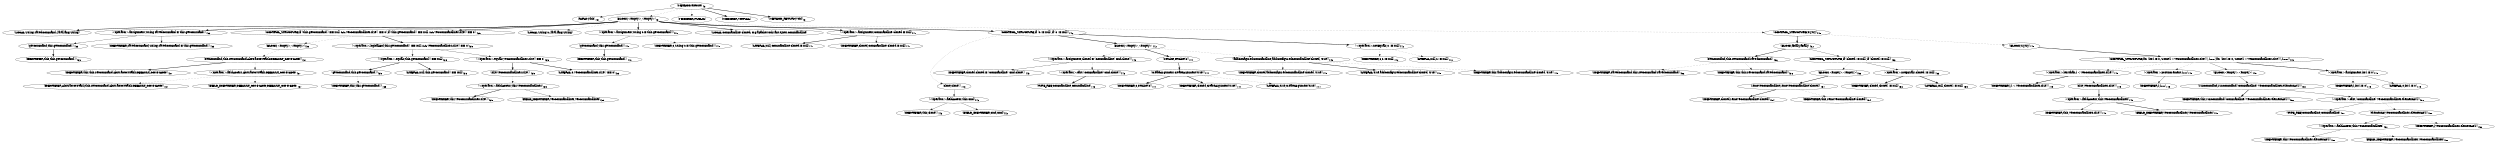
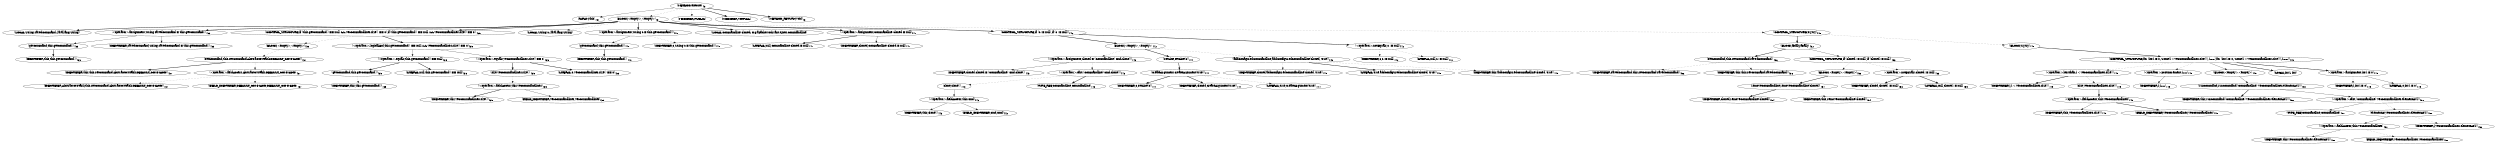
  digraph {
    edge [style=bold]
    n1 [label=<(METHOD,execute)<SUB>431</SUB>>]
    n2 [label=<(PARAM,this)<SUB>431</SUB>>]
    n3 [label=<(BLOCK,&lt;empty&gt;,&lt;empty&gt;)<SUB>431</SUB>>]
    n4 [label=<(MODIFIER,PUBLIC)>]
    n5 [label=<(MODIFIER,VIRTUAL)>]
    n6 [label=<(METHOD_RETURN,void)<SUB>431</SUB>>]
    n7 [label=<(LOCAL,String savedCommand: java.lang.String)>]
    n8 [label=<(&lt;operator&gt;.assignment,String savedCommand = this.getCommand())<SUB>433</SUB>>]
    n9 [label=<(CONTROL_STRUCTURE,if (this.getCommand() == null &amp;&amp; vecCommandlines.size() == 0),if (this.getCommand() == null &amp;&amp; vecCommandlines.size() == 0))<SUB>435</SUB>>]
    n10 [label=<(LOCAL,String c: java.lang.String)>]
    n11 [label=<(&lt;operator&gt;.assignment,String c = this.getCommand())<SUB>440</SUB>>]
    n12 [label=<(LOCAL,Commandline cloned: org.apache.tools.ant.types.Commandline)>]
    n13 [label=<(&lt;operator&gt;.assignment,Commandline cloned = null)<SUB>441</SUB>>]
    n14 [label=<(CONTROL_STRUCTURE,if (c != null),if (c != null))<SUB>442</SUB>>]
    n15 [label=<(CONTROL_STRUCTURE,try,try)<SUB>448</SUB>>]
    n16 [label=<(IDENTIFIER,savedCommand,String savedCommand = this.getCommand())<SUB>433</SUB>>]
    n17 [label=<(getCommand,this.getCommand())<SUB>433</SUB>>]
    n18 [label=<(&lt;operator&gt;.logicalAnd,this.getCommand() == null &amp;&amp; vecCommandlines.size() == 0)<SUB>435</SUB>>]
    n19 [label=<(BLOCK,&lt;empty&gt;,&lt;empty&gt;)<SUB>435</SUB>>]
    n20 [label=<(IDENTIFIER,c,String c = this.getCommand())<SUB>440</SUB>>]
    n21 [label=<(getCommand,this.getCommand())<SUB>440</SUB>>]
    n22 [label=<(IDENTIFIER,cloned,Commandline cloned = null)<SUB>441</SUB>>]
    n23 [label=<(LITERAL,null,Commandline cloned = null)<SUB>441</SUB>>]
    n24 [label=<(&lt;operator&gt;.notEquals,c != null)<SUB>442</SUB>>]
    n25 [label=<(BLOCK,&lt;empty&gt;,&lt;empty&gt;)<SUB>442</SUB>>]
    n26 [label=<(BLOCK,try,try)<SUB>448</SUB>>]
    n27 [label=<(BLOCK,finally,finally)<SUB>452</SUB>>]
    n28 [label=<(IDENTIFIER,this,this.getCommand())<SUB>433</SUB>>]
    n29 [label=<(&lt;operator&gt;.equals,this.getCommand() == null)<SUB>435</SUB>>]
    n30 [label=<(&lt;operator&gt;.equals,vecCommandlines.size() == 0)<SUB>435</SUB>>]
    n31 [label=<(setCommand,this.setCommand(AbstractCvsTask.DEFAULT_COMMAND))<SUB>437</SUB>>]
    n32 [label=<(getCommand,this.getCommand())<SUB>435</SUB>>]
    n33 [label=<(LITERAL,null,this.getCommand() == null)<SUB>435</SUB>>]
    n34 [label=<(size,vecCommandlines.size())<SUB>435</SUB>>]
    n35 [label=<(LITERAL,0,vecCommandlines.size() == 0)<SUB>435</SUB>>]
    n36 [label=<(IDENTIFIER,this,this.getCommand())<SUB>435</SUB>>]
    n37 [label=<(&lt;operator&gt;.fieldAccess,this.vecCommandlines)<SUB>435</SUB>>]
    n38 [label=<(IDENTIFIER,this,vecCommandlines.size())<SUB>435</SUB>>]
    n39 [label=<(FIELD_IDENTIFIER,vecCommandlines,vecCommandlines)<SUB>435</SUB>>]
    n40 [label=<(IDENTIFIER,this,this.setCommand(AbstractCvsTask.DEFAULT_COMMAND))<SUB>437</SUB>>]
    n41 [label=<(&lt;operator&gt;.fieldAccess,AbstractCvsTask.DEFAULT_COMMAND)<SUB>437</SUB>>]
    n42 [label=<(IDENTIFIER,AbstractCvsTask,this.setCommand(AbstractCvsTask.DEFAULT_COMMAND))<SUB>437</SUB>>]
    n43 [label=<(FIELD_IDENTIFIER,DEFAULT_COMMAND,DEFAULT_COMMAND)<SUB>437</SUB>>]
    n44 [label=<(IDENTIFIER,this,this.getCommand())<SUB>440</SUB>>]
    n45 [label=<(IDENTIFIER,c,c != null)<SUB>442</SUB>>]
    n46 [label=<(LITERAL,null,c != null)<SUB>442</SUB>>]
    n47 [label=<(&lt;operator&gt;.assignment,cloned = (Commandline) cmd.clone())<SUB>443</SUB>>]
    n48 [label=<(setLine,setLine(c))<SUB>444</SUB>>]
    n49 [label=<(addConfiguredCommandline,addConfiguredCommandline(cloned, true))<SUB>445</SUB>>]
    n50 [label=<(IDENTIFIER,cloned,cloned = (Commandline) cmd.clone())<SUB>443</SUB>>]
    n51 [label=<(&lt;operator&gt;.cast,(Commandline) cmd.clone())<SUB>443</SUB>>]
    n52 [label=<(createArgument,createArgument(true))<SUB>444</SUB>>]
    n53 [label=<(IDENTIFIER,this,addConfiguredCommandline(cloned, true))<SUB>445</SUB>>]
    n54 [label=<(IDENTIFIER,cloned,addConfiguredCommandline(cloned, true))<SUB>445</SUB>>]
    n55 [label=<(LITERAL,true,addConfiguredCommandline(cloned, true))<SUB>445</SUB>>]
    n56 [label=<(TYPE_REF,Commandline,Commandline)<SUB>443</SUB>>]
    n57 [label=<(clone,clone())<SUB>443</SUB>>]
    n58 [label=<(&lt;operator&gt;.fieldAccess,this.cmd)<SUB>443</SUB>>]
    n59 [label=<(IDENTIFIER,this,clone())<SUB>443</SUB>>]
    n60 [label=<(FIELD_IDENTIFIER,cmd,cmd)<SUB>443</SUB>>]
    n61 [label=<(IDENTIFIER,c,setLine(c))<SUB>444</SUB>>]
    n62 [label=<(IDENTIFIER,cloned,createArgument(true))<SUB>444</SUB>>]
    n63 [label=<(LITERAL,true,createArgument(true))<SUB>444</SUB>>]
    n64 [label=<(CONTROL_STRUCTURE,for (int i = 0; Some(i &lt; vecCommandlines.size()); i++),for (int i = 0; Some(i &lt; vecCommandlines.size()); i++))<SUB>449</SUB>>]
    n65 [label=<(CONTROL_STRUCTURE,if (cloned != null),if (cloned != null))<SUB>453</SUB>>]
    n66 [label=<(setCommand,this.setCommand(savedCommand))<SUB>456</SUB>>]
+   n67 [label=<(LOCAL,int i: int)>]
    n68 [label=<(&lt;operator&gt;.assignment,int i = 0)<SUB>449</SUB>>]
    n69 [label=<(&lt;operator&gt;.lessThan,i &lt; vecCommandlines.size())<SUB>449</SUB>>]
    n70 [label=<(&lt;operator&gt;.postIncrement,i++)<SUB>449</SUB>>]
    n71 [label=<(BLOCK,&lt;empty&gt;,&lt;empty&gt;)<SUB>449</SUB>>]
    n72 [label=<(IDENTIFIER,i,int i = 0)<SUB>449</SUB>>]
    n73 [label=<(LITERAL,0,int i = 0)<SUB>449</SUB>>]
    n74 [label=<(IDENTIFIER,i,i &lt; vecCommandlines.size())<SUB>449</SUB>>]
    n75 [label=<(size,vecCommandlines.size())<SUB>449</SUB>>]
    n76 [label=<(IDENTIFIER,i,i++)<SUB>449</SUB>>]
    n77 [label=<(runCommand,runCommand((Commandline) vecCommandlines.elementAt(i)))<SUB>450</SUB>>]
    n78 [label=<(&lt;operator&gt;.fieldAccess,this.vecCommandlines)<SUB>449</SUB>>]
    n79 [label=<(IDENTIFIER,this,vecCommandlines.size())<SUB>449</SUB>>]
    n80 [label=<(FIELD_IDENTIFIER,vecCommandlines,vecCommandlines)<SUB>449</SUB>>]
    n81 [label=<(IDENTIFIER,this,runCommand((Commandline) vecCommandlines.elementAt(i)))<SUB>450</SUB>>]
    n82 [label=<(&lt;operator&gt;.cast,(Commandline) vecCommandlines.elementAt(i))<SUB>450</SUB>>]
    n83 [label=<(TYPE_REF,Commandline,Commandline)<SUB>450</SUB>>]
    n84 [label=<(elementAt,vecCommandlines.elementAt(i))<SUB>450</SUB>>]
    n85 [label=<(&lt;operator&gt;.fieldAccess,this.vecCommandlines)<SUB>450</SUB>>]
    n86 [label=<(IDENTIFIER,i,vecCommandlines.elementAt(i))<SUB>450</SUB>>]
    n87 [label=<(IDENTIFIER,this,vecCommandlines.elementAt(i))<SUB>450</SUB>>]
    n88 [label=<(FIELD_IDENTIFIER,vecCommandlines,vecCommandlines)<SUB>450</SUB>>]
    n89 [label=<(&lt;operator&gt;.notEquals,cloned != null)<SUB>453</SUB>>]
    n90 [label=<(BLOCK,&lt;empty&gt;,&lt;empty&gt;)<SUB>453</SUB>>]
    n91 [label=<(IDENTIFIER,this,this.setCommand(savedCommand))<SUB>456</SUB>>]
    n92 [label=<(IDENTIFIER,savedCommand,this.setCommand(savedCommand))<SUB>456</SUB>>]
    n93 [label=<(IDENTIFIER,cloned,cloned != null)<SUB>453</SUB>>]
    n94 [label=<(LITERAL,null,cloned != null)<SUB>459</SUB>>]
    n95 [label=<(removeCommandline,removeCommandline(cloned))<SUB>454</SUB>>]
    n96 [label=<(IDENTIFIER,this,removeCommandline(cloned))<SUB>454</SUB>>]
    n97 [label=<(IDENTIFIER,cloned,removeCommandline(cloned))<SUB>454</SUB>>]
    n1 -> n2 [style=solid]
    n1 -> n3 [style=dotted]
    n1 -> n4 [style=dotted]
    n1 -> n5
    n1 -> n6
    n3 -> n7
    n3 -> n8
    n3 -> n9
    n3 -> n10 [style=dotted]
    n3 -> n11
    n3 -> n12
    n3 -> n13
    n3 -> n14
    n3 -> n15 [style=dotted]
    n8 -> n16 [style=solid]
    n8 -> n17 [style=solid]
    n9 -> n18
    n9 -> n19 [style=dotted]
    n11 -> n20 [style=dotted]
    n11 -> n21 [style=solid]
    n13 -> n22 [style=solid]
    n13 -> n23
    n14 -> n24
    n14 -> n25
    n15 -> n26 [style=dotted]
    n15 -> n27
    n17 -> n28
    n18 -> n29 [style=solid]
    n18 -> n30 [style=solid]
    n19 -> n31 [style=dotted]
    n21 -> n44
    n24 -> n45 [style=dotted]
    n24 -> n46 [style=dotted]
    n25 -> n47 [style=dotted]
    n25 -> n48
    n25 -> n49 [style=dotted]
    n26 -> n64
    n27 -> n65 [style=solid]
    n27 -> n66
    n29 -> n32
    n29 -> n33
    n30 -> n34
    n30 -> n35
    n31 -> n40
    n31 -> n41 [style=dotted]
    n32 -> n36 [style=dotted]
    n34 -> n37 [style=dotted]
    n37 -> n38
    n37 -> n39 [style=solid]
    n41 -> n42 [style=dotted]
    n41 -> n43 [style=dotted]
    n47 -> n50 [style=solid]
    n47 -> n51 [style=dotted]
    n48 -> n52
    n49 -> n53 [style=dotted]
    n49 -> n54 [style=dotted]
    n49 -> n55
    n51 -> n56
-   n14 -> n57 [style=dotted]
+   n51 -> n57 [style=dotted]
    n52 -> n61
    n52 -> n62
    n52 -> n63 [style=dotted]
    n57 -> n58 [style=solid]
    n58 -> n59 [style=solid]
    n58 -> n60 [style=solid]
+   n64 -> n67
    n64 -> n68
    n64 -> n69 [style=dotted]
    n64 -> n70 [style=dotted]
    n64 -> n71 [style=solid]
-   n65 -> n89 [style=solid]
+   n65 -> n89 [style=dotted]
    n65 -> n90 [style=dotted]
    n66 -> n91 [style=dotted]
    n66 -> n92 [style=dotted]
    n68 -> n72 [style=dotted]
    n68 -> n73 [style=solid]
    n69 -> n74
    n69 -> n75 [style=dotted]
    n70 -> n76 [style=solid]
    n71 -> n77 [style=solid]
    n75 -> n78
    n77 -> n81
    n77 -> n82 [style=solid]
    n78 -> n79 [style=solid]
    n78 -> n80
    n82 -> n83 [style=solid]
    n82 -> n84 [style=dotted]
    n84 -> n85 [style=solid]
    n84 -> n86 [style=dotted]
    n85 -> n87 [style=solid]
    n85 -> n88 [style=dotted]
    n89 -> n93
    n89 -> n94
    n90 -> n95
    n95 -> n96 [style=dotted]
    n95 -> n97
  }
